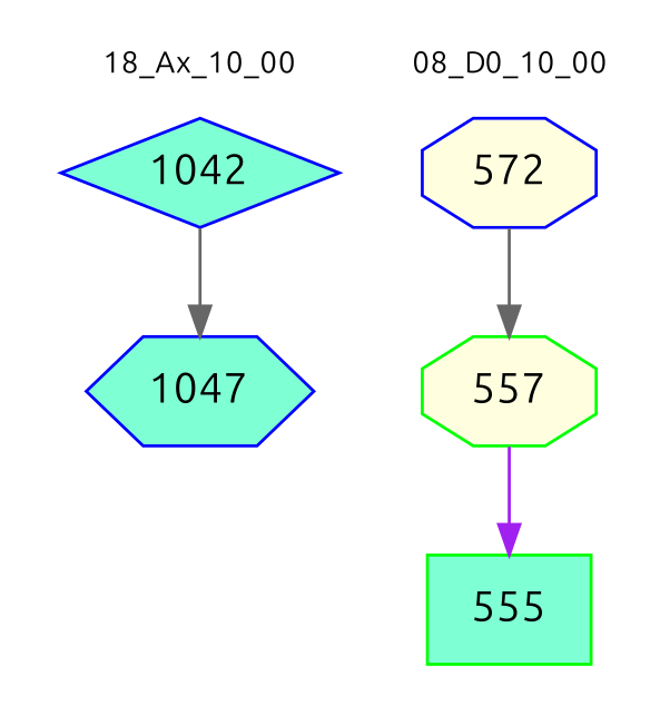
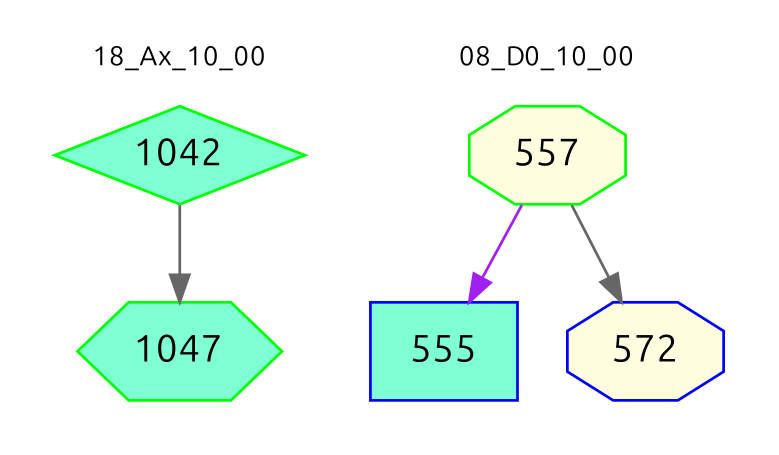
  digraph {
    fontname=Ubuntu
    node [color=blue fillcolor=aquamarine fontname=Ubuntu shape=octagon style=filled]
    edge [color=gray40 fontname=Ubuntu]
-   n1 [label=1042 shape=diamond]
-   n2 [label=1047 shape=hexagon]
+   n1 [color=green label=1042 shape=diamond]
+   n2 [color=green label=1047 shape=hexagon]
    n3 [color=green fillcolor=lightyellow label=557]
-   n4 [color=green label=555 shape=box]
+   n4 [label=555 shape=box]
    n5 [fillcolor=lightyellow label=572]
    subgraph cluster_1 {
      color=white
      fontsize=10
      label="18_Ax_10_00"
      n1
      n2
    }
    subgraph cluster_2 {
      color=white
      fontsize=10
      label="08_D0_10_00"
      n3
      n4
      n5
    }
    n1 -> n2
    n3 -> n4 [color=purple]
-   n5 -> n3
+   n3 -> n5
  }
